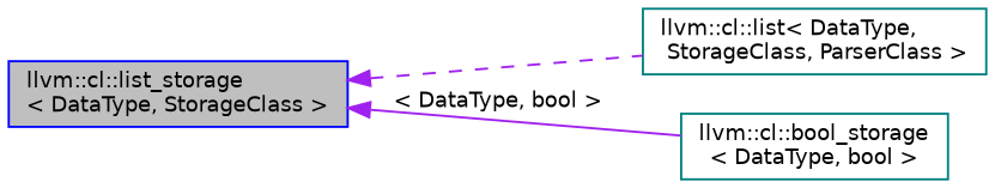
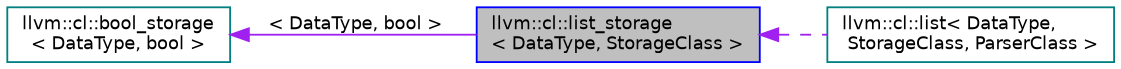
  digraph {
    rankdir=LR
    node [color=teal fontname=Helvetica fontsize=10 shape=box]
    edge [color=purple dir=back fontname=Helvetica fontsize=10 labelfontname=Helvetica labelfontsize=10]
    n1 [color=blue fillcolor=grey75 fontcolor=black height=0.2 label="llvm::cl::list_storage\l\< DataType, StorageClass \>" style=filled width=0.4]
    n2 [height=0.2 label="llvm::cl::list\< DataType,\l StorageClass, ParserClass \>" width=0.4]
    n3 [height=0.2 label="llvm::cl::bool_storage\l\< DataType, bool \>" width=0.4]
    n1 -> n2 [style=dashed]
-   n1 -> n3 [label=" \< DataType, bool \>" style=solid]
+   n3 -> n1 [label=" \< DataType, bool \>" style=solid]
  }
